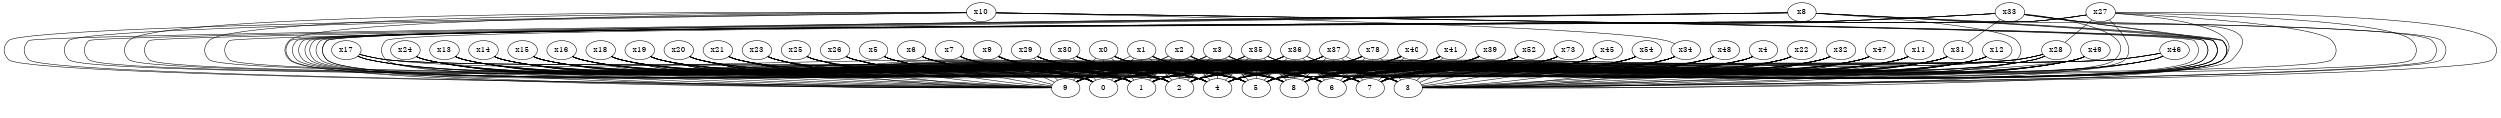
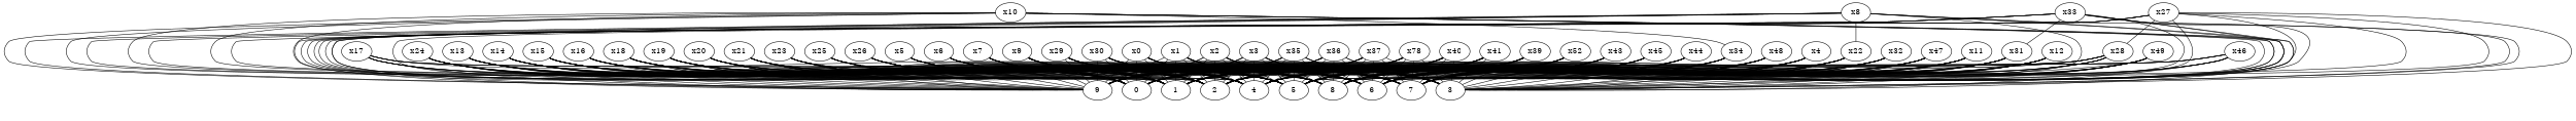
  graph {
    x0
    0
    1
    2
    3
    4
    5
    6
    7
    8
    9
    x1
    x2
    x3
    x4
    x5
    x6
    x7
    x8
    x9
    x10
    x34
    x11
    x12
    x13
    x14
    x15
    x16
    x17
    x18
    x19
    x20
    x21
    x22
    x23
    x24
    x25
    x26
    x27
    x28
    x29
    x30
    x31
    x32
    x33
    x35
    x36
    x37
    n49 [label=x78]
    x39
    x40
    x41
    n53 [label=x52]
-   x43 [label=x73]
-   x44 [label=x54]
+   x43
+   x44
    x45
    x46
    x47
    x48
    x49
    x0 -- 0
    x0 -- 1
    x0 -- 2
    x0 -- 3
    x0 -- 4
    x0 -- 5
    x0 -- 6
    x0 -- 7
    x0 -- 8
    x0 -- 9
    x1 -- 0
    x1 -- 1
    x1 -- 2
    x1 -- 3
    x1 -- 4
    x1 -- 5
    x1 -- 6
    x1 -- 7
    x1 -- 8
    x1 -- 9
    x2 -- 0
    x2 -- 1
    x2 -- 2
    x2 -- 3
    x2 -- 4
    x2 -- 5
    x2 -- 6
    x2 -- 7
    x2 -- 8
    x2 -- 9
    x3 -- 0
    x3 -- 1
    x3 -- 2
    x3 -- 3
    x3 -- 4
    x3 -- 5
    x3 -- 6
    x3 -- 7
    x3 -- 8
    x3 -- 9
    x4 -- 0
    x4 -- 1
    x4 -- 2
    x4 -- 3
    x4 -- 4
    x4 -- 5
    x4 -- 6
    x4 -- 7
    x4 -- 8
    x4 -- 9
    x5 -- 0
    x5 -- 1
    x5 -- 2
    x5 -- 3
    x5 -- 4
    x5 -- 5
    x5 -- 6
    x5 -- 7
    x5 -- 8
    x5 -- 9
    x6 -- 0
    x6 -- 1
    x6 -- 2
    x6 -- 3
    x6 -- 4
    x6 -- 5
    x6 -- 6
    x6 -- 7
    x6 -- 8
    x6 -- 9
    x7 -- 0
    x7 -- 1
    x7 -- 2
    x7 -- 3
    x7 -- 4
    x7 -- 5
    x7 -- 6
    x7 -- 7
    x7 -- 8
    x7 -- 9
    x8 -- 0
    x8 -- 1
    x8 -- 2
    x8 -- 3
    x8 -- 4
    x8 -- 5
    x8 -- 6
-   x8 -- 7
+   x8 -- x22
    x8 -- 8
    x8 -- 9
    x9 -- 0
    x9 -- 1
    x9 -- 2
    x9 -- 3
    x9 -- 4
    x9 -- 5
    x9 -- 6
    x9 -- 7
    x9 -- 8
    x9 -- 9
    x10 -- 0
    x10 -- 1
    x10 -- 2
    x10 -- 3
    x10 -- 4
    x10 -- 6
    x10 -- 7
    x10 -- 8
    x10 -- 9
    x10 -- x34
    x34 -- 0
    x34 -- 1
    x34 -- 2
    x34 -- 3
    x34 -- 4
    x34 -- 5
    x34 -- 6
    x34 -- 7
    x34 -- 8
    x34 -- 9
    x11 -- 0
    x11 -- 1
    x11 -- 2
    x11 -- 3
    x11 -- 4
    x11 -- 5
    x11 -- 6
    x11 -- 7
    x11 -- 8
    x11 -- 9
    x12 -- 0
    x12 -- 1
    x12 -- 2
    x12 -- 3
    x12 -- 4
    x12 -- 5
    x12 -- 6
    x12 -- 7
    x12 -- 8
    x12 -- 9
    x13 -- 0
    x13 -- 1
    x13 -- 2
    x13 -- 3
    x13 -- 4
    x13 -- 5
    x13 -- 6
    x13 -- 7
    x13 -- 8
    x13 -- 9
    x14 -- 0
    x14 -- 1
    x14 -- 2
    x14 -- 3
    x14 -- 4
    x14 -- 5
    x14 -- 6
    x14 -- 7
    x14 -- 8
    x14 -- 9
    x15 -- 0
    x15 -- 1
    x15 -- 2
    x15 -- 3
    x15 -- 4
    x15 -- 5
    x15 -- 6
    x15 -- 7
    x15 -- 8
    x15 -- 9
    x16 -- 0
    x16 -- 1
    x16 -- 2
    x16 -- 3
    x16 -- 4
    x16 -- 5
    x16 -- 6
    x16 -- 7
    x16 -- 8
    x16 -- 9
    x17 -- 0
    x17 -- 1
    x17 -- 2
    x17 -- 4
    x17 -- 5
    x17 -- 6
    x17 -- 7
    x17 -- 8
    x17 -- 9
    x18 -- 0
    x18 -- 1
    x18 -- 2
    x18 -- 3
    x18 -- 4
    x18 -- 5
    x18 -- 6
    x18 -- 7
    x18 -- 8
    x18 -- 9
    x19 -- 0
    x19 -- 1
    x19 -- 2
    x19 -- 3
    x19 -- 4
    x19 -- 5
    x19 -- 6
    x19 -- 7
    x19 -- 8
    x19 -- 9
    x20 -- 0
    x20 -- 1
    x20 -- 2
    x20 -- 3
    x20 -- 4
    x20 -- 5
    x20 -- 6
    x20 -- 7
    x20 -- 8
    x20 -- 9
    x21 -- 0
    x21 -- 1
    x21 -- 2
    x21 -- 3
    x21 -- 4
    x21 -- 5
    x21 -- 6
    x21 -- 7
    x21 -- 8
    x21 -- 9
    x22 -- 0
    x22 -- 1
    x22 -- 2
    x22 -- 3
    x22 -- 4
    x22 -- 5
    x22 -- 6
    x22 -- 7
    x22 -- 8
    x22 -- 9
    x23 -- 0
    x23 -- 1
    x23 -- 2
    x23 -- 3
    x23 -- 4
    x23 -- 5
    x23 -- 6
    x23 -- 7
    x23 -- 8
    x23 -- 9
    x24 -- 0
    x24 -- 1
    x24 -- 2
    x24 -- 3
    x24 -- 4
    x24 -- 5
    x24 -- 6
    x24 -- 8
    x24 -- 9
    x25 -- 0
    x25 -- 1
    x25 -- 2
    x25 -- 3
    x25 -- 4
    x25 -- 5
    x25 -- 6
    x25 -- 7
    x25 -- 8
    x25 -- 9
    x26 -- 0
    x26 -- 1
    x26 -- 2
    x26 -- 3
    x26 -- 4
    x26 -- 5
    x26 -- 6
    x26 -- 7
    x26 -- 8
    x26 -- 9
    x27 -- 1
    x27 -- 2
    x27 -- 3
    x27 -- 4
    x27 -- 5
    x27 -- 6
    x27 -- 7
    x27 -- 8
    x27 -- 9
    x27 -- x28
    x28 -- 0
    x28 -- 1
    x28 -- 2
    x28 -- 3
    x28 -- 4
    x28 -- 5
    x28 -- 6
    x28 -- 7
    x28 -- 8
    x28 -- 9
    x29 -- 0
    x29 -- 1
    x29 -- 2
    x29 -- 3
    x29 -- 4
    x29 -- 5
    x29 -- 6
    x29 -- 7
    x29 -- 8
    x29 -- 9
    x30 -- 0
    x30 -- 1
    x30 -- 2
    x30 -- 3
    x30 -- 4
    x30 -- 5
    x30 -- 6
    x30 -- 7
    x30 -- 8
    x30 -- 9
    x31 -- 0
    x31 -- 1
    x31 -- 2
    x31 -- 3
    x31 -- 4
    x31 -- 5
    x31 -- 6
    x31 -- 7
    x31 -- 8
    x31 -- 9
    x32 -- 0
    x32 -- 1
    x32 -- 2
    x32 -- 3
    x32 -- 4
    x32 -- 5
    x32 -- 6
    x32 -- 7
    x32 -- 8
    x32 -- 9
    x33 -- 0
    x33 -- 1
    x33 -- 2
    x33 -- 3
    x33 -- 5
    x33 -- 6
    x33 -- 7
    x33 -- 8
    x33 -- 9
    x33 -- x31
    x35 -- 0
    x35 -- 1
    x35 -- 2
    x35 -- 3
    x35 -- 4
    x35 -- 5
    x35 -- 6
    x35 -- 7
    x35 -- 8
    x35 -- 9
    x36 -- 0
    x36 -- 1
    x36 -- 2
    x36 -- 3
    x36 -- 4
    x36 -- 5
    x36 -- 6
    x36 -- 7
    x36 -- 8
    x36 -- 9
    x37 -- 0
    x37 -- 1
    x37 -- 2
    x37 -- 3
    x37 -- 4
    x37 -- 5
    x37 -- 6
    x37 -- 7
    x37 -- 8
    x37 -- 9
    n49 -- 0
    n49 -- 1
    n49 -- 2
    n49 -- 3
    n49 -- 4
    n49 -- 5
    n49 -- 6
    n49 -- 7
    n49 -- 8
    n49 -- 9
    x39 -- 0
    x39 -- 1
    x39 -- 2
    x39 -- 3
    x39 -- 4
    x39 -- 5
    x39 -- 6
    x39 -- 7
    x39 -- 8
    x39 -- 9
    x40 -- 0
    x40 -- 1
    x40 -- 2
    x40 -- 3
    x40 -- 4
    x40 -- 5
    x40 -- 6
    x40 -- 7
    x40 -- 8
    x40 -- 9
    x41 -- 0
    x41 -- 1
    x41 -- 2
    x41 -- 3
    x41 -- 4
    x41 -- 5
    x41 -- 6
    x41 -- 7
    x41 -- 8
    x41 -- 9
    n53 -- 0
    n53 -- 1
    n53 -- 2
    n53 -- 3
    n53 -- 4
    n53 -- 5
    n53 -- 6
    n53 -- 7
    n53 -- 8
    n53 -- 9
    x43 -- 0
    x43 -- 1
    x43 -- 2
    x43 -- 3
    x43 -- 4
    x43 -- 5
    x43 -- 6
    x43 -- 7
    x43 -- 8
    x43 -- 9
    x44 -- 0
    x44 -- 1
    x44 -- 2
    x44 -- 3
    x44 -- 4
    x44 -- 5
    x44 -- 6
    x44 -- 7
    x44 -- 8
    x44 -- 9
    x45 -- 0
    x45 -- 1
    x45 -- 2
    x45 -- 3
    x45 -- 4
    x45 -- 5
    x45 -- 6
    x45 -- 7
    x45 -- 8
    x45 -- 9
    x46 -- 0
    x46 -- 1
    x46 -- 2
    x46 -- 3
    x46 -- 4
    x46 -- 5
    x46 -- 6
    x46 -- 7
    x46 -- 8
    x47 -- 0
    x47 -- 1
    x47 -- 2
    x47 -- 3
    x47 -- 4
    x47 -- 5
    x47 -- 6
    x47 -- 7
    x47 -- 8
    x47 -- 9
    x48 -- 0
    x48 -- 1
    x48 -- 2
    x48 -- 3
    x48 -- 4
    x48 -- 5
    x48 -- 6
    x48 -- 7
    x48 -- 8
    x48 -- 9
    x49 -- 1
    x49 -- 2
    x49 -- 3
    x49 -- 4
    x49 -- 5
    x49 -- 6
    x49 -- 7
    x49 -- 8
    x49 -- 9
  }
